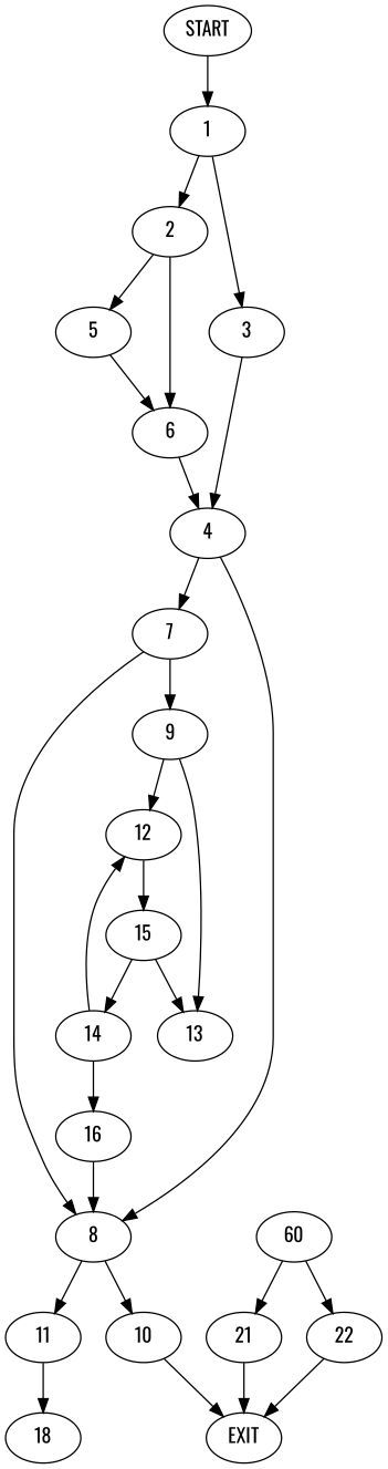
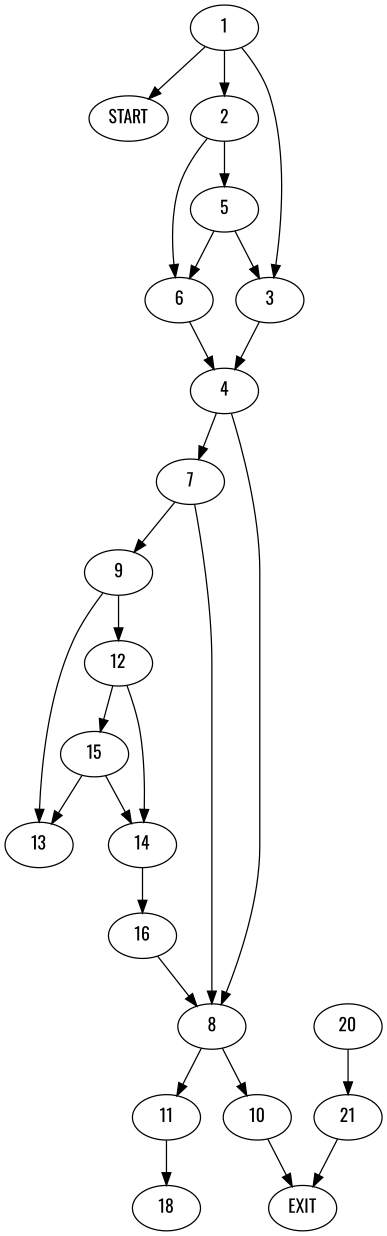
  digraph {
    fontname=Oswald
    node [fontname=Oswald]
    edge [fontname=Oswald]
    n1 [label=START]
    1
    2
    3
    n5 [label=EXIT]
    5
    6
    4
    7
    8
    9
    10
    11
    12
    13
    18
    14
    15
    16
-   20 [label=60]
+   20
    21
-   22
-   n1 -> 1
+   1 -> n1
    1 -> 2
    1 -> 3
    2 -> 5
    2 -> 6
    3 -> 4
+   5 -> 3
    5 -> 6
    6 -> 4
    4 -> 7
    4 -> 8
    7 -> 8
    7 -> 9
    8 -> 10
    8 -> 11
    9 -> 12
    9 -> 13
    10 -> n5
    11 -> 18
-   14 -> 12
+   12 -> 14
    12 -> 15
    14 -> 16
    15 -> 13
    15 -> 14
    16 -> 8
    20 -> 21
-   20 -> 22
    21 -> n5
-   22 -> n5
  }
